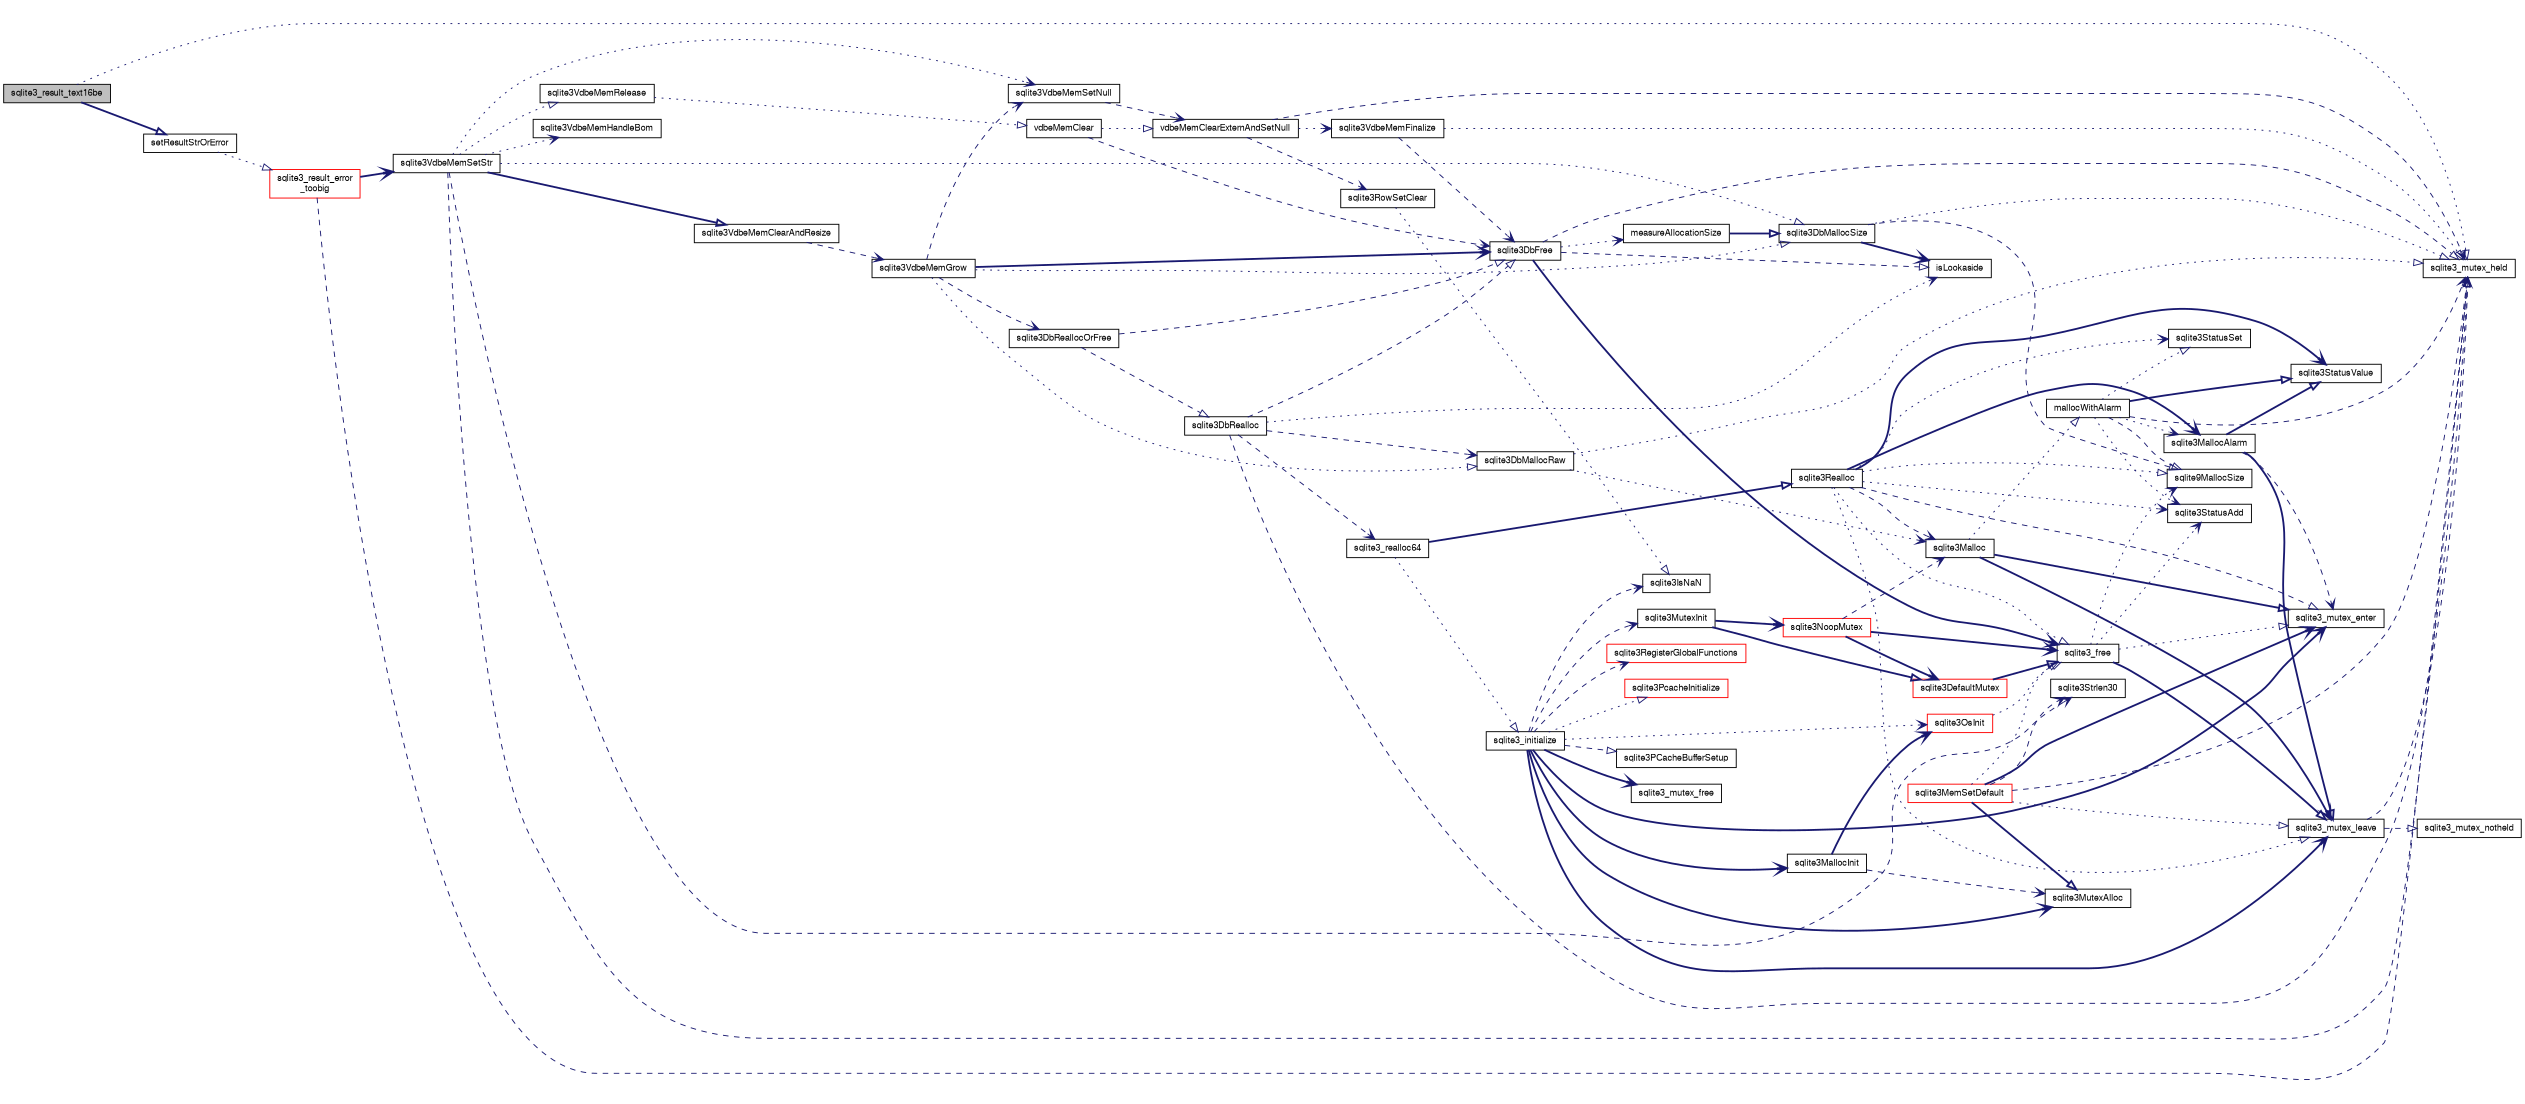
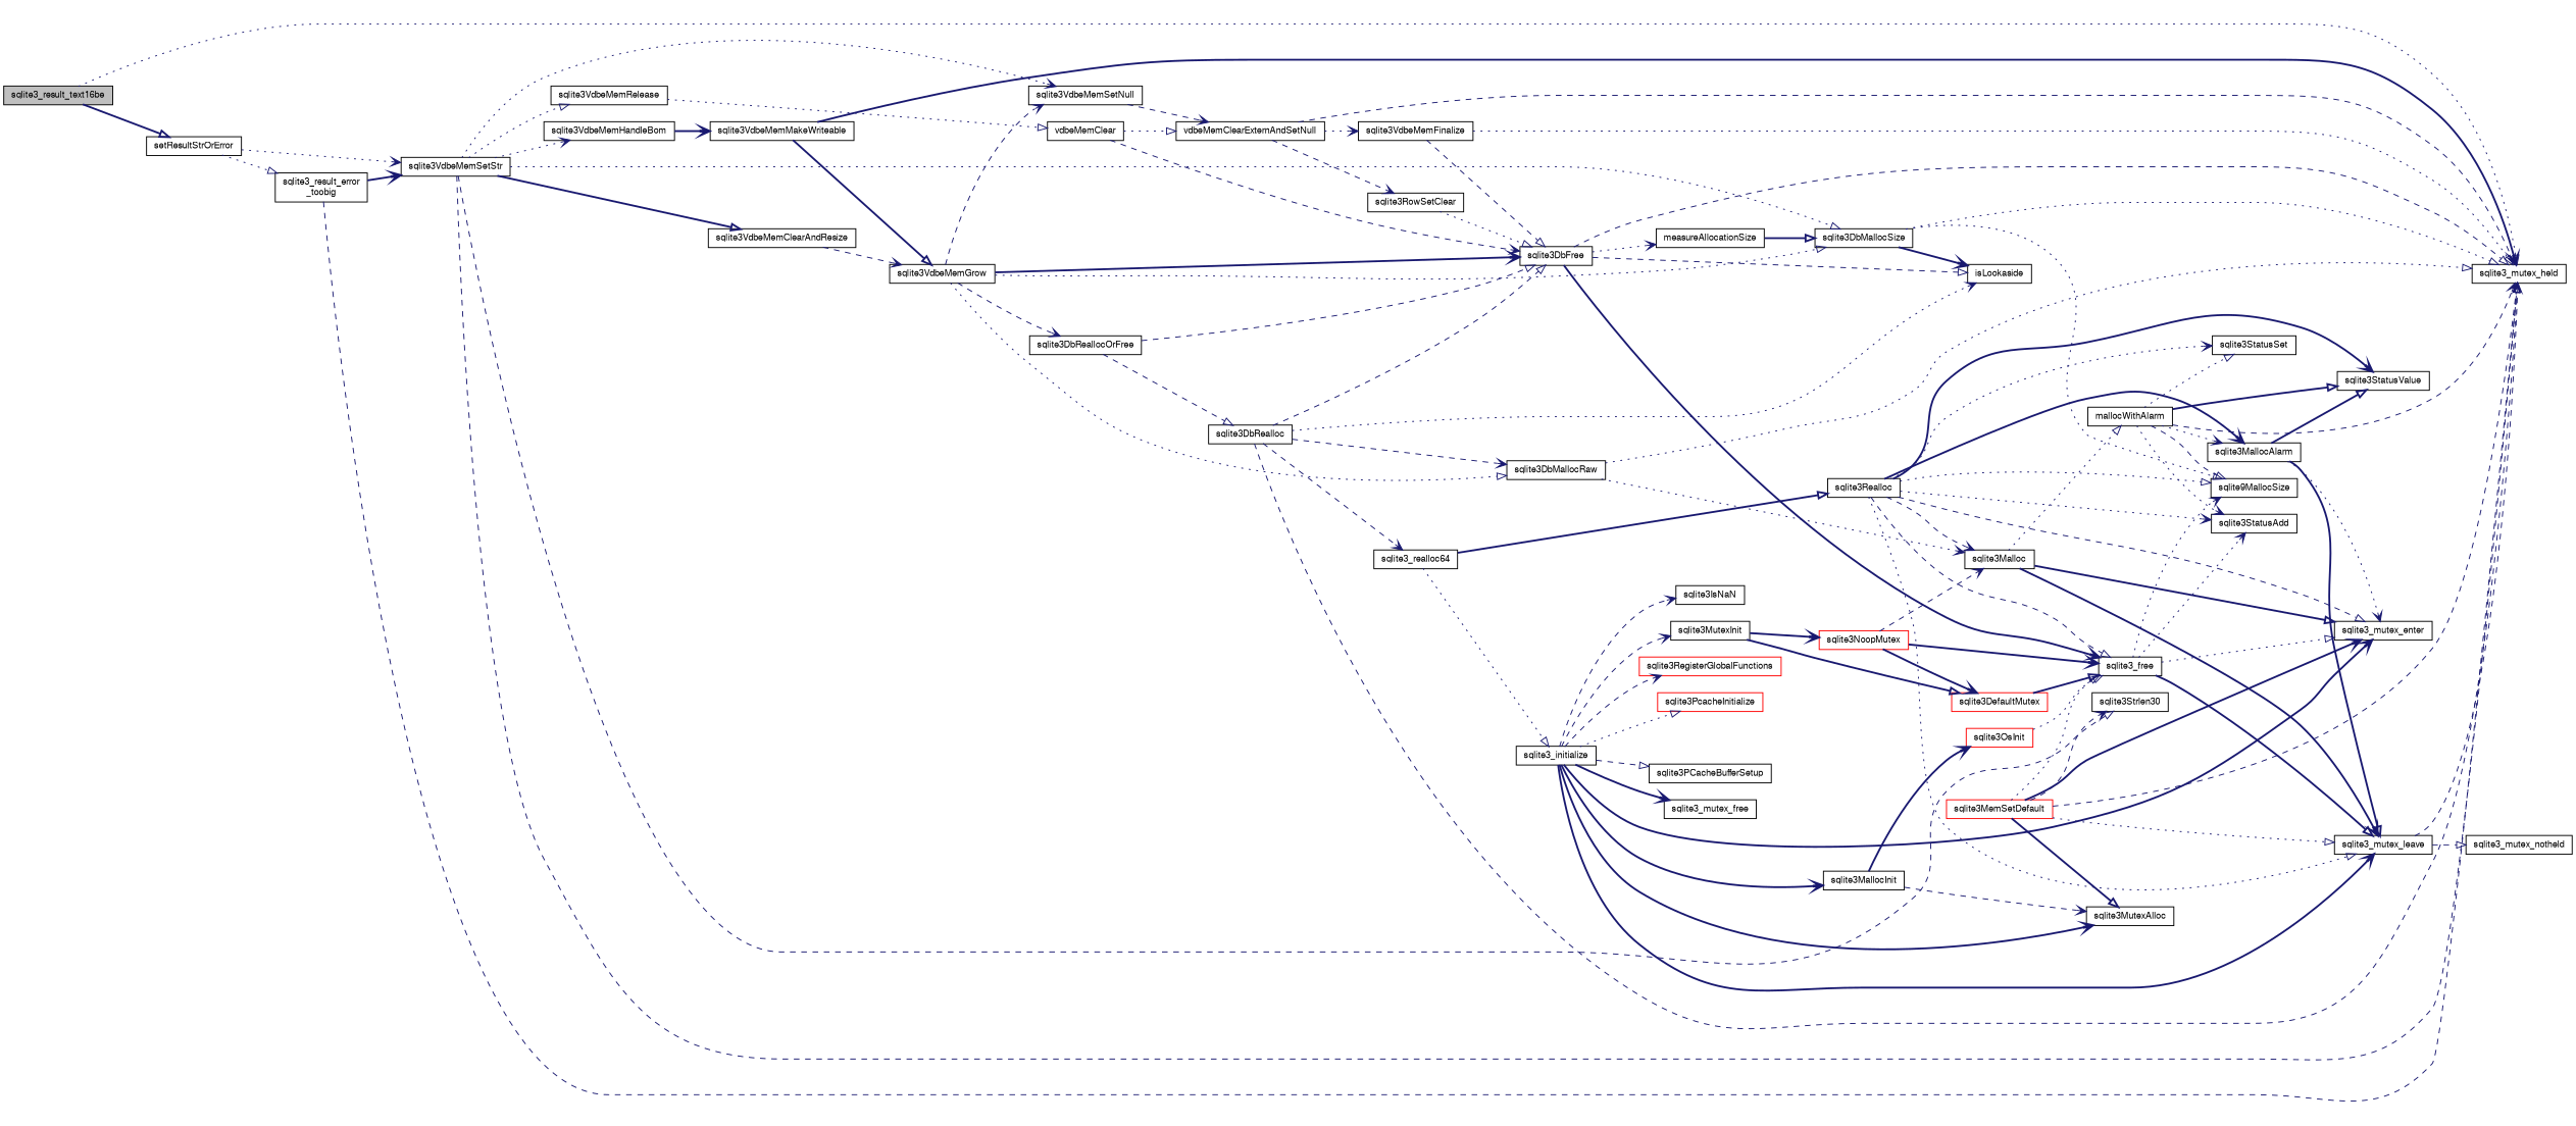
  digraph {
    rankdir=LR
    node [color=black fillcolor=white fontname=FreeSans fontsize=10 shape=record style=filled]
    edge [arrowhead=vee color=midnightblue fontname=FreeSans fontsize=10 labelfontname=FreeSans labelfontsize=10 style=dotted]
    n1 [fillcolor=grey75 fontcolor=black height=0.2 label=sqlite3_result_text16be width=0.4]
    n2 [height=0.2 label=sqlite3_mutex_held width=0.4]
    n3 [height=0.2 label=setResultStrOrError width=0.4]
    n4 [height=0.2 label=sqlite3VdbeMemSetStr width=0.4]
-   n5 [color=red height=0.2 label="sqlite3_result_error\l_toobig" width=0.4]
+   n5 [height=0.2 label="sqlite3_result_error\l_toobig" width=0.4]
    n6 [height=0.2 label=sqlite3VdbeMemSetNull width=0.4]
    n7 [height=0.2 label=sqlite3DbMallocSize width=0.4]
    n8 [height=0.2 label=sqlite3Strlen30 width=0.4]
    n9 [height=0.2 label=sqlite3VdbeMemClearAndResize width=0.4]
    n10 [height=0.2 label=sqlite3VdbeMemRelease width=0.4]
    n11 [height=0.2 label=sqlite3VdbeMemHandleBom width=0.4]
    n12 [height=0.2 label=vdbeMemClearExternAndSetNull width=0.4]
    n13 [height=0.2 label=isLookaside width=0.4]
    n14 [height=0.2 label=sqlite9MallocSize width=0.4]
    n15 [height=0.2 label=sqlite3VdbeMemGrow width=0.4]
    n16 [height=0.2 label=vdbeMemClear width=0.4]
+   n17 [height=0.2 label=sqlite3VdbeMemMakeWriteable width=0.4]
    n18 [height=0.2 label=sqlite3VdbeMemFinalize width=0.4]
    n19 [height=0.2 label=sqlite3RowSetClear width=0.4]
    n20 [height=0.2 label=sqlite3DbFree width=0.4]
    n21 [height=0.2 label=measureAllocationSize width=0.4]
    n22 [height=0.2 label=sqlite3_free width=0.4]
    n23 [height=0.2 label=sqlite3_mutex_enter width=0.4]
    n24 [height=0.2 label=sqlite3StatusAdd width=0.4]
    n25 [height=0.2 label=sqlite3_mutex_leave width=0.4]
    n26 [height=0.2 label=sqlite3_mutex_notheld width=0.4]
    n27 [height=0.2 label=sqlite3DbReallocOrFree width=0.4]
    n28 [height=0.2 label=sqlite3DbMallocRaw width=0.4]
    n29 [height=0.2 label=sqlite3DbRealloc width=0.4]
    n30 [height=0.2 label=sqlite3Malloc width=0.4]
    n31 [height=0.2 label=sqlite3_realloc64 width=0.4]
    n32 [height=0.2 label=sqlite3_initialize width=0.4]
    n33 [height=0.2 label=sqlite3Realloc width=0.4]
    n34 [height=0.2 label=mallocWithAlarm width=0.4]
    n35 [height=0.2 label=sqlite3StatusSet width=0.4]
    n36 [height=0.2 label=sqlite3StatusValue width=0.4]
    n37 [height=0.2 label=sqlite3MallocAlarm width=0.4]
    n38 [height=0.2 label=sqlite3MutexInit width=0.4]
    n39 [height=0.2 label=sqlite3MutexAlloc width=0.4]
    n40 [height=0.2 label=sqlite3MallocInit width=0.4]
    n41 [color=red height=0.2 label=sqlite3RegisterGlobalFunctions width=0.4]
    n42 [color=red height=0.2 label=sqlite3PcacheInitialize width=0.4]
    n43 [color=red height=0.2 label=sqlite3OsInit width=0.4]
    n44 [height=0.2 label=sqlite3PCacheBufferSetup width=0.4]
    n45 [height=0.2 label=sqlite3_mutex_free width=0.4]
    n46 [height=0.2 label=sqlite3IsNaN width=0.4]
    n47 [color=red height=0.2 label=sqlite3DefaultMutex width=0.4]
    n48 [color=red height=0.2 label=sqlite3NoopMutex width=0.4]
    n49 [color=red height=0.2 label=sqlite3MemSetDefault width=0.4]
    n1 -> n2 [arrowhead=onormal]
    n1 -> n3 [arrowhead=onormal style=bold]
+   n3 -> n4
    n3 -> n5 [arrowhead=onormal]
    n4 -> n2 [arrowhead=onormal style=dashed]
    n4 -> n6
    n4 -> n7 [arrowhead=onormal]
-   n4 -> n8 [style=dashed]
+   n4 -> n8 [arrowhead=onormal style=dashed]
    n4 -> n9 [arrowhead=onormal style=bold]
    n4 -> n10 [arrowhead=onormal]
    n4 -> n11
    n5 -> n2 [arrowhead=onormal style=dashed]
    n5 -> n4 [style=bold]
    n6 -> n12 [style=dashed]
    n7 -> n2 [arrowhead=onormal]
    n7 -> n13 [style=bold]
-   n7 -> n14 [arrowhead=onormal style=dashed]
+   n7 -> n14 [arrowhead=onormal]
    n9 -> n15 [style=dashed]
    n10 -> n16 [arrowhead=onormal]
+   n11 -> n17 [style=bold]
    n12 -> n2 [style=dashed]
    n12 -> n18
    n12 -> n19 [style=dashed]
    n15 -> n6 [style=dashed]
    n15 -> n7 [arrowhead=onormal]
    n15 -> n20 [style=bold]
    n15 -> n27 [style=dashed]
    n15 -> n28 [arrowhead=onormal]
    n16 -> n12 [arrowhead=onormal]
    n16 -> n20 [style=dashed]
+   n17 -> n2 [style=bold]
+   n17 -> n15 [arrowhead=onormal style=bold]
    n18 -> n2 [arrowhead=onormal]
-   n18 -> n20 [style=dashed]
-   n19 -> n46 [arrowhead=onormal]
+   n18 -> n20 [arrowhead=onormal style=dashed]
+   n19 -> n20 [arrowhead=onormal]
    n20 -> n2 [arrowhead=onormal style=dashed]
    n20 -> n13 [arrowhead=onormal style=dashed]
    n20 -> n21
    n20 -> n22 [style=bold]
    n21 -> n7 [arrowhead=onormal style=bold]
    n22 -> n14
    n22 -> n23 [arrowhead=onormal]
    n22 -> n24
    n22 -> n25 [arrowhead=onormal style=bold]
    n25 -> n2 [style=dashed]
    n25 -> n26 [arrowhead=onormal style=dashed]
    n27 -> n20 [arrowhead=onormal style=dashed]
    n27 -> n29 [arrowhead=onormal style=dashed]
    n28 -> n2 [arrowhead=onormal]
    n28 -> n30
    n29 -> n2 [arrowhead=onormal style=dashed]
    n29 -> n13
    n29 -> n20 [arrowhead=onormal style=dashed]
    n29 -> n28 [style=dashed]
    n29 -> n31 [style=dashed]
    n30 -> n23 [arrowhead=onormal style=bold]
    n30 -> n25 [style=bold]
    n30 -> n34 [arrowhead=onormal]
    n31 -> n32 [arrowhead=onormal]
    n31 -> n33 [arrowhead=onormal style=bold]
    n32 -> n23 [style=bold]
    n32 -> n25 [style=bold]
    n32 -> n38 [style=dashed]
    n32 -> n39 [style=bold]
    n32 -> n40 [style=bold]
    n32 -> n41 [style=dashed]
    n32 -> n42 [arrowhead=onormal]
-   n32 -> n43
    n32 -> n44 [arrowhead=onormal style=dashed]
    n32 -> n45 [style=bold]
    n32 -> n46 [style=dashed]
    n33 -> n14 [arrowhead=onormal]
-   n33 -> n22 [arrowhead=onormal]
+   n33 -> n22 [arrowhead=onormal style=dashed]
    n33 -> n23 [arrowhead=onormal style=dashed]
    n33 -> n24
    n33 -> n25 [arrowhead=onormal]
    n33 -> n30 [style=dashed]
    n33 -> n35
    n33 -> n36 [style=bold]
    n33 -> n37 [style=bold]
    n34 -> n2 [style=dashed]
    n34 -> n14 [arrowhead=onormal style=dashed]
    n34 -> n24
    n34 -> n35 [arrowhead=onormal]
    n34 -> n36 [arrowhead=onormal style=bold]
    n34 -> n37
-   n37 -> n23 [style=dashed]
+   n37 -> n23
    n37 -> n25 [arrowhead=onormal style=bold]
    n37 -> n36 [arrowhead=onormal style=bold]
    n38 -> n47 [arrowhead=onormal style=bold]
    n38 -> n48 [style=bold]
    n40 -> n39 [style=dashed]
    n40 -> n43 [style=bold]
    n43 -> n22 [arrowhead=onormal]
    n47 -> n22 [arrowhead=onormal style=bold]
    n48 -> n22 [style=bold]
    n48 -> n30 [style=dashed]
    n48 -> n47 [style=bold]
    n49 -> n2 [arrowhead=onormal style=dashed]
    n49 -> n8 [style=dashed]
    n49 -> n22 [arrowhead=onormal]
    n49 -> n23 [style=bold]
    n49 -> n25 [arrowhead=onormal]
    n49 -> n39 [arrowhead=onormal style=bold]
  }
